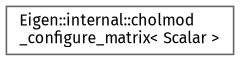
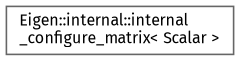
  digraph {
    rankdir=LR
    fontname="Fira Sans"
-   n1 [color=grey40 fillcolor=white fontname="Fira Sans" fontsize=10 height=0.2 label="Eigen::internal::cholmod\l_configure_matrix\< Scalar \>" shape=box style=filled width=0.4]
+   n1 [color=grey40 fillcolor=white fontname="Fira Sans" fontsize=10 height=0.2 label="Eigen::internal::internal\l_configure_matrix\< Scalar \>" shape=box style=filled width=0.4]
  }
